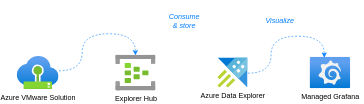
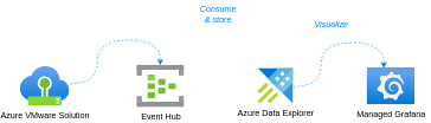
  <mxCell id="0" />
  <mxCell id="1" parent="0" />
  <mxCell id="2" value="Managed Grafana" style="image;aspect=fixed;html=1;points=[];align=center;fontSize=12;image=img/lib/azure2/other/Grafana.svg;" vertex="1" parent="1"><mxGeometry x="510" y="95" width="68" height="52.8" as="geometry" /></mxCell>
  <mxCell id="3" value="Azure Data Explorer" style="image;sketch=0;aspect=fixed;html=1;points=[];align=center;fontSize=12;image=img/lib/mscae/Azure_Data_Explorer_Clusters.svg;" vertex="1" parent="1"><mxGeometry x="356" y="96.4" width="50" height="50" as="geometry" /></mxCell>
  <mxCell id="4" value="Azure VMware Solution" style="image;aspect=fixed;html=1;points=[];align=center;fontSize=12;image=img/lib/azure2/azure_vmware_solution/AVS.svg;" vertex="1" parent="1"><mxGeometry x="20" y="93.4" width="70" height="56.0" as="geometry" /></mxCell>
- <mxCell id="5" value="Explorer Hub" style="image;aspect=fixed;html=1;points=[];align=center;fontSize=12;image=img/lib/azure2/iot/Event_Hubs.svg;" vertex="1" parent="1"><mxGeometry x="185" y="91.4" width="67" height="60" as="geometry" /></mxCell>
+ <mxCell id="5" value="Event Hub" style="image;aspect=fixed;html=1;points=[];align=center;fontSize=12;image=img/lib/azure2/iot/Event_Hubs.svg;" vertex="1" parent="1"><mxGeometry x="185" y="91.4" width="67" height="60" as="geometry" /></mxCell>
  <mxCell id="6" style="edgeStyle=orthogonalEdgeStyle;curved=1;rounded=0;orthogonalLoop=1;jettySize=auto;html=1;exitX=0.991;exitY=0.508;exitDx=0;exitDy=0;exitPerimeter=0;dashed=1;strokeColor=#007FFF;" edge="1" parent="1"><mxGeometry relative="1" as="geometry"><mxPoint x="90" y="118" as="sourcePoint" /><mxPoint x="218" y="92" as="targetPoint" /><Array as="points"><mxPoint x="129" y="118" /><mxPoint x="129" y="56" /><mxPoint x="218" y="56" /></Array></mxGeometry></mxCell>
  <mxCell id="7" style="edgeStyle=orthogonalEdgeStyle;curved=1;rounded=0;orthogonalLoop=1;jettySize=auto;html=1;exitX=0.991;exitY=0.508;exitDx=0;exitDy=0;exitPerimeter=0;dashed=1;strokeColor=#007FFF;" edge="1" parent="1"><mxGeometry relative="1" as="geometry"><mxPoint x="406" y="122" as="sourcePoint" /><mxPoint x="534" y="96" as="targetPoint" /><Array as="points"><mxPoint x="445" y="122" /><mxPoint x="445" y="60" /><mxPoint x="534" y="60" /></Array></mxGeometry></mxCell>
- <mxCell id="8" value="Consume &amp;amp; store" style="text;html=1;strokeColor=none;fillColor=none;align=center;verticalAlign=middle;whiteSpace=wrap;rounded=0;fontStyle=2;fontColor=#007FFF;" vertex="1" parent="1"><mxGeometry x="270" y="20" width="60" height="30" as="geometry" /></mxCell>
+ <mxCell id="8" value="Consume &amp;amp; store" style="text;html=1;strokeColor=none;fillColor=none;align=center;verticalAlign=middle;whiteSpace=wrap;rounded=0;fontStyle=2;fontColor=#007FFF;" vertex="1" parent="1"><mxGeometry x="270" y="5" width="60" height="30" as="geometry" /></mxCell>
  <mxCell id="9" value="Visualize" style="text;html=1;strokeColor=none;fillColor=none;align=center;verticalAlign=middle;whiteSpace=wrap;rounded=0;fontStyle=2;fontColor=#007FFF;" vertex="1" parent="1"><mxGeometry x="430" y="20" width="60" height="30" as="geometry" /></mxCell>
